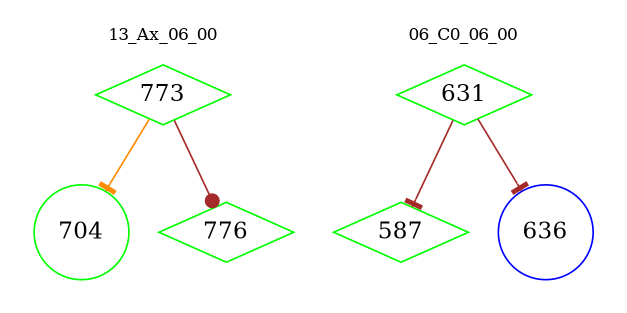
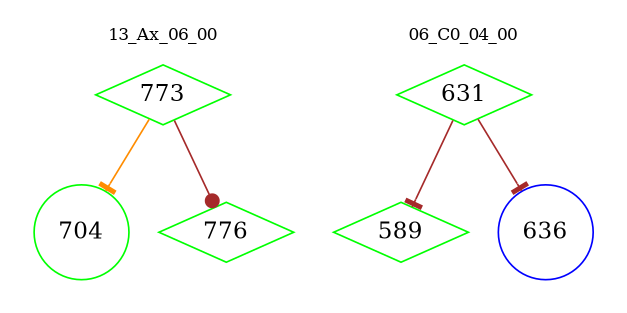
  digraph {
    fontname="DejaVu Serif"
    node [color=green fontname="DejaVu Serif" shape=diamond]
    edge [arrowhead=tee color=brown fontname="DejaVu Serif"]
    n1 [label=773]
    n2 [label=704 shape=circle]
    n3 [label=776]
    n4 [label=631]
-   n5 [label=587]
+   n5 [label=589]
    n6 [color=blue label=636 shape=circle]
    subgraph cluster_1 {
      color=white
      fontsize=10
      label="13_Ax_06_00"
      n1
      n2
      n3
    }
    subgraph cluster_2 {
      color=white
      fontsize=10
-     label="06_C0_06_00"
+     label="06_C0_04_00"
      n4
      n5
      n6
    }
    n1 -> n2 [color=darkorange]
    n1 -> n3 [arrowhead=dot]
    n4 -> n5
    n4 -> n6
  }
